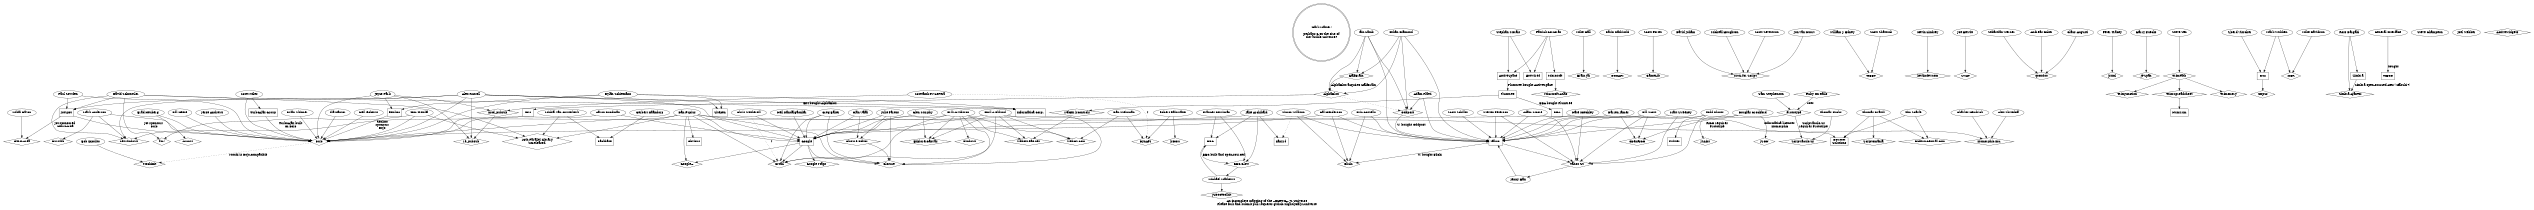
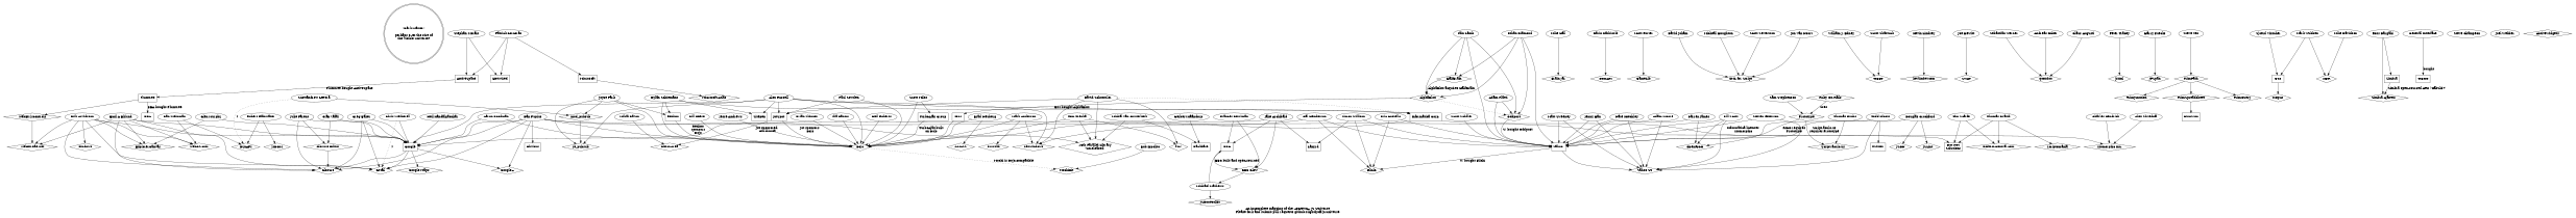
  digraph {
    label="An incomplete mapping of the --DHTML-- JS Universe\nPlease fork and submit pull requests github/slightlyoff/js-universe"
    splines=true
    n1 [label="\"Dark Matter\"\n\nperhaps 3-4x the size of\nthe visible universe?" shape=doublecircle]
    n2 [label="Alex Russell"]
    n3 [label="Informatica Corp." shape=box]
    n4 [label=netWindows shape=diamond]
    n5 [label=Dojo shape=diamond]
    n6 [label=JotSpot shape=box]
    n7 [label=re_pubsub shape=diamond]
    Sitepen [shape=box]
    n9 [label=Google shape=box]
    n10 [label="Isomorphic Inc." shape=diamond]
    MochiKit [shape=diamond]
    HTMLArea [shape=diamond]
    n13 [label=GMail shape=diamond]
    n14 [label="Google+" shape=diamond]
    Closure [shape=diamond]
    n16 [label="Google Maps " shape=diamond]
    n17 [label="Joyce Park"]
    n18 [label=mod_pubsub shape=diamond]
    n19 [label=Renkoo shape=box]
    n20 [label="Mark Anderson"]
    n21 [label=Burstlib shape=diamond]
    n22 [label="Aaron Boodman"]
    n23 [label="Dan Pupius"]
    n24 [label="Dot Net\nSolutions" shape=box]
    n25 [label="13th Parallel Library\n(unreleased)" shape=diamond]
    Obvious [shape=box]
    n27 [label="Paul Sowden"]
    n28 [label="Dylan Schiemann"]
    n29 [label="Tom Trenka"]
    n30 [label="f(m)" shape=diamond]
    n31 [label="Thomas Brattli"]
    Scriptomania [shape=diamond]
    n33 [label="DHTMLCentral.com" shape=diamond]
    n34 [label="Tim Scarfe"]
    n35 [label="Erik Arvidsson"]
    n36 [label="WebFX.eae.net" shape=diamond]
    Bindows [shape=diamond]
    n38 [label="WebOS.com" shape=diamond]
    n39 [label=ExplorerCanvas shape=diamond]
    n40 [label="Emil A Eklund"]
    n41 [label="Mike Hall"]
    n42 [label="Brain Jar" shape=diamond]
    n43 [label="Dan Steinman"]
    DynAPI [shape=diamond]
    n45 [label="Robert Rainwater"]
    jsDOM [shape=diamond]
    n47 [label="Darin Kadrioski"]
    DomAPI [shape=diamond]
    n49 [label="Scott Porter"]
    GameLib [shape=diamond]
    n51 [label="Charles Kendrick"]
    n52 [label="Alex Shvedoff"]
    n53 [label="Chris Wetherell"]
    n54 [label="Neil Kandalgaonkar"]
    n55 [label="Iain Lamb"]
    HalfBrain [shape=diamond]
    AlphaBlox [shape=diamond]
    Oddpost [shape=diamond]
    n59 [label="Yahoo!" shape=box]
    IBM [shape=box]
    Flickr [shape=diamond]
    n62 [label="Yahoo UI" shape=diamond]
    n63 [label="Ethan Diamond"]
    n64 [label="Adam Platti"]
    n65 [label="Scottandrew LePera"]
    n66 [label="Mihai Bazon"]
    n67 [label="David Schontzler"]
    n68 [label="Michal van Ouwerkerk"]
    n69 [label=Backbase shape=box]
    n70 [label="David Joham"]
    n71 [label="XML for Script" shape=diamond]
    n72 [label="Micheal Houghton"]
    n73 [label="Scott Severtson"]
    n74 [label="Julie Parent"]
    n75 [label="Closure Editor" shape=diamond]
    n76 [label="Jon van Noort"]
    n77 [label="William J. Edney"]
    n78 [label=TIBET shape=diamond]
    n79 [label="Scott Shattuck"]
    n80 [label="Kevin Lindsey"]
    n81 [label="kevlindev.com" shape=diamond]
    n82 [label="Gerbert Kaandorp"]
    n83 [label="Joe Hewitt"]
    SWAT [shape=diamond]
    n85 [label="Sebastian Werner"]
    qooxdoo [shape=diamond]
    n87 [label="Andreas Ecker"]
    n88 [label="Claus Augusti"]
    n89 [label="Peter Tracey"]
    jsxml [shape=diamond]
    n91 [label="Sam Stephenson"]
    Prototype [shape=diamond]
    n93 [label="Script.aculo.us" shape=diamond]
    n94 [label=OpenRICO shape=diamond]
    n95 [label="Thomas Fuchs"]
    n96 [label="Harry Fuecks"]
    JPSpan [shape=diamond]
    n98 [label="Steve Yen"]
    TrimPath [shape=diamond]
    TrimJunction [shape=diamond]
    TrimSpreadsheet [shape=diamond]
    TrimQuery [shape=diamond]
    NumSum [shape=box]
    n104 [label="Bob Ippolito"]
    n105 [label="Eric Costello"]
    n106 [label="Simon Willison"]
    Lanyrd [shape=box]
    n108 [label="Glen Murphy"]
    n109 [label="Cal Henderson"]
    n110 [label="Brad Neuberg"]
    n111 [label=AMASS shape=diamond]
    n112 [label="Bill Scott"]
    n113 [label="Darren James"]
    n114 [label="Scott Schiller"]
    n115 [label="Sjoerd Visscher"]
    n116 [label=Q42 shape=box]
    XOpus [shape=diamond]
    n118 [label="Mark Wubben"]
    sIFR [shape=diamond]
    n120 [label="Mike Davidson"]
    n121 [label="Scott Miles"]
    n122 [label="TurboAjax Group" shape=box]
    n123 [label="Douglas Crockford"]
    JSON [shape=diamond]
    JSLint [shape=diamond]
    n126 [label="Stephan Morais"]
    HotWired [shape=box]
    ActiveSpace [shape=box]
    Plumtree [shape=box]
    n130 [label="Ojan Vafai"]
    n131 [label="Patrick Corcoran"]
    Microsoft [shape=box]
    n133 [label="Microsoft Atlas" shape=diamond]
    BEA [shape=box]
    n135 [label="WebFX jscontrols" shape=diamond]
    n136 [label="Ross Dargahi"]
    n137 [label="Zimbra AjaxTK" shape=diamond]
    Zimbra [shape=box]
    n139 [label="Adam Moore"]
    n140 [label="Matt Sweeney"]
    n141 [label="Nate Koechley"]
    n142 [label="Jenny Han"]
    n143 [label="Steven Peterson"]
    n144 [label="Todd Kloots"]
    Twitter [shape=box]
    n146 [label="Bill Keese"]
    n147 [label="Jesse Andrews"]
    n148 [label="Brian Skinner"]
    n149 [label="Ilia Kantor"]
    n150 [label="Neil Roberts"]
    n151 [label="Michael Mathews"]
    n152 [label=JSDocToolkit shape=diamond]
    BBC [shape=box]
    n154 [label="BBC Glow" shape=diamond]
    n155 [label="Jake Archibald"]
    n156 [label="Frances Berriman"]
    n157 [label="Greg Baker"]
    n158 [label="General Interface"]
    TIBCO [shape=box]
    n160 [label="Ruby On Rails" shape=diamond]
    n161 [label="Steve Champeon"]
    n162 [label="Joel Webber"]
    n163 [label=ActiveWidgets shape=diamond]
    n2 -> n3
    n2 -> n4
    n2 -> n5
    n2 -> n6
    n2 -> n7
    n2 -> Sitepen
    n2 -> n9
    n3 -> n4
    n3 -> n10 [label="Informatica licenses \nIsomorphic"]
    n5 -> MochiKit [label="Mochi is Dojo-compatible" style=dotted]
    n6 -> n5 [label="Jot sponsors \nDojo"]
    n6 -> HTMLArea [label="Jot sponsored \nHTMLArea"]
    n9 -> n13
    n9 -> n14
    n9 -> Closure
    n9 -> n16
    n17 -> n5
    n17 -> n7
    n17 -> n18
    n17 -> n19
    n18 -> n7
    n19 -> n5 [label="Renkoo\nsponsors\nDojo"]
    n20 -> n4
    n20 -> n5
    n20 -> n21
    n22 -> n5
    n22 -> n9
    n23 -> n5
    n23 -> n9
    n23 -> n13
    n23 -> n14
    n23 -> Closure
    n23 -> n24
    n23 -> n25
    n23 -> Obvious
    n27 -> n5
    n27 -> n6
    n28 -> n3
    n28 -> n5
    n28 -> Sitepen
    n28 -> n19
    n29 -> n5
    n29 -> n25
    n29 -> n30
    n31 -> n24
    n31 -> Scriptomania
    n31 -> n33
    n34 -> n24
    n34 -> n33
    n35 -> n9
    n35 -> n13
    n35 -> Closure
    n35 -> n36
    n35 -> Bindows
    n35 -> n38
    n35 -> n39
    n40 -> n9
    n40 -> n13
    n40 -> Closure
    n40 -> n36
    n40 -> n38
    n40 -> n39
    n41 -> n42
    n43 -> n38
    n43 -> DynAPI
    n45 -> DynAPI
    n45 -> jsDOM
    n47 -> DomAPI
    n49 -> GameLib
    n51 -> n10
    n52 -> n10
    n53 -> n9
    n53 -> n13 [label="?" style=dotted]
    n54 -> n9
    n55 -> HalfBrain
    n55 -> AlphaBlox
    n55 -> Oddpost
    n55 -> n59
    HalfBrain -> AlphaBlox [label="AlphaBlox acquires HalfBrain"]
    AlphaBlox -> Oddpost [style=dotted]
    AlphaBlox -> IBM [label="IBM bought AlphaBlox"]
    Oddpost -> n59 [label="Y! bought Oddpost"]
    n59 -> Flickr [label="Y! bought Flickr"]
    n59 -> n62
    IBM -> n5
    n63 -> HalfBrain
    n63 -> AlphaBlox
    n63 -> Oddpost
    n63 -> n59
    n64 -> Oddpost
    n64 -> n59
    n65 -> n18
    n65 -> DynAPI [label="?" style=dotted]
    n66 -> HTMLArea
-   n67 -> n3
+   n67 -> n3 [style=dotted]
    n67 -> n4
    n67 -> n6
    n67 -> n25
    n67 -> n30
    n68 -> n25
    n68 -> n69
    n70 -> n71
    n72 -> n71
    n73 -> n71
    n74 -> n9
    n74 -> Closure
    n74 -> n75
    n75 -> Closure
    n76 -> n71
    n77 -> n78
    n79 -> n78
    n80 -> n81
    n82 -> n69
    n83 -> SWAT
    n85 -> qooxdoo
    n87 -> qooxdoo
    n88 -> qooxdoo
    n89 -> jsxml
    n91 -> Prototype
    Prototype -> n93 [label="Script.aculo.us\nrequires Prototype"]
    Prototype -> n94 [label="RICO requires\nPrototype"]
    n95 -> n93
    n96 -> JPSpan
    n98 -> TrimPath
    TrimPath -> TrimJunction
    TrimPath -> TrimSpreadsheet
    TrimPath -> TrimQuery
    TrimSpreadsheet -> NumSum
    n104 -> MochiKit
    n105 -> n59
    n105 -> Flickr
    n106 -> n59
    n106 -> Flickr
-   n106 -> Lanyrd [style=dotted]
+   n106 -> Lanyrd
    n108 -> n9
    n108 -> n39
    n109 -> n5
    n109 -> n59
    n109 -> Flickr
    n110 -> n5
    n110 -> n111
    n112 -> n59
    n112 -> n62
    n112 -> n94
    n113 -> n59
    n113 -> n94
    n114 -> n59
    n115 -> n116
    n116 -> XOpus
    n118 -> n116
    n118 -> sIFR
    n120 -> sIFR
    n121 -> n5
    n121 -> n122
    n122 -> n5 [label="TurboAjax built\non Dojo"]
    n123 -> n59
    n123 -> JSON
    n123 -> JSLint
    n126 -> HotWired
    n126 -> ActiveSpace
    ActiveSpace -> Plumtree [label="Plumtree bought ActiveSpace"]
    Plumtree -> BEA [label="BEA bought Plumtree"]
    Plumtree -> n135
    n130 -> n9
    n130 -> n75
    n131 -> HotWired
    n131 -> ActiveSpace
    n131 -> Microsoft
    Microsoft -> n133
    n135 -> n36
    n136 -> n137
    n136 -> Zimbra
    Zimbra -> n137 [label="Zimbra open-sourced ATK ('Kabuki'?)"]
    n139 -> n59
    n139 -> n62
    n140 -> n59
    n140 -> n62
    n141 -> n59
    n141 -> n62
    n142 -> n59
-   n62 -> n142
+   n142 -> n62
    n143 -> n59
    n143 -> n62
    n144 -> n59
    n144 -> n62
    n144 -> Twitter
    n146 -> n5
    n147 -> n5
    n148 -> n5
    n149 -> n5
    n150 -> n5
    n151 -> n152
    n151 -> BBC
    BBC -> n154 [label="BBC built and open-sourced"]
    n154 -> n151
    n155 -> n9
    n155 -> Lanyrd
    n155 -> BBC
    n155 -> n154
    n156 -> BBC
    n156 -> n154
    n157 -> n9
    n157 -> n13
    n157 -> Closure
    n158 -> TIBCO [label=bought]
    n160 -> Prototype [label=uses]
  }
